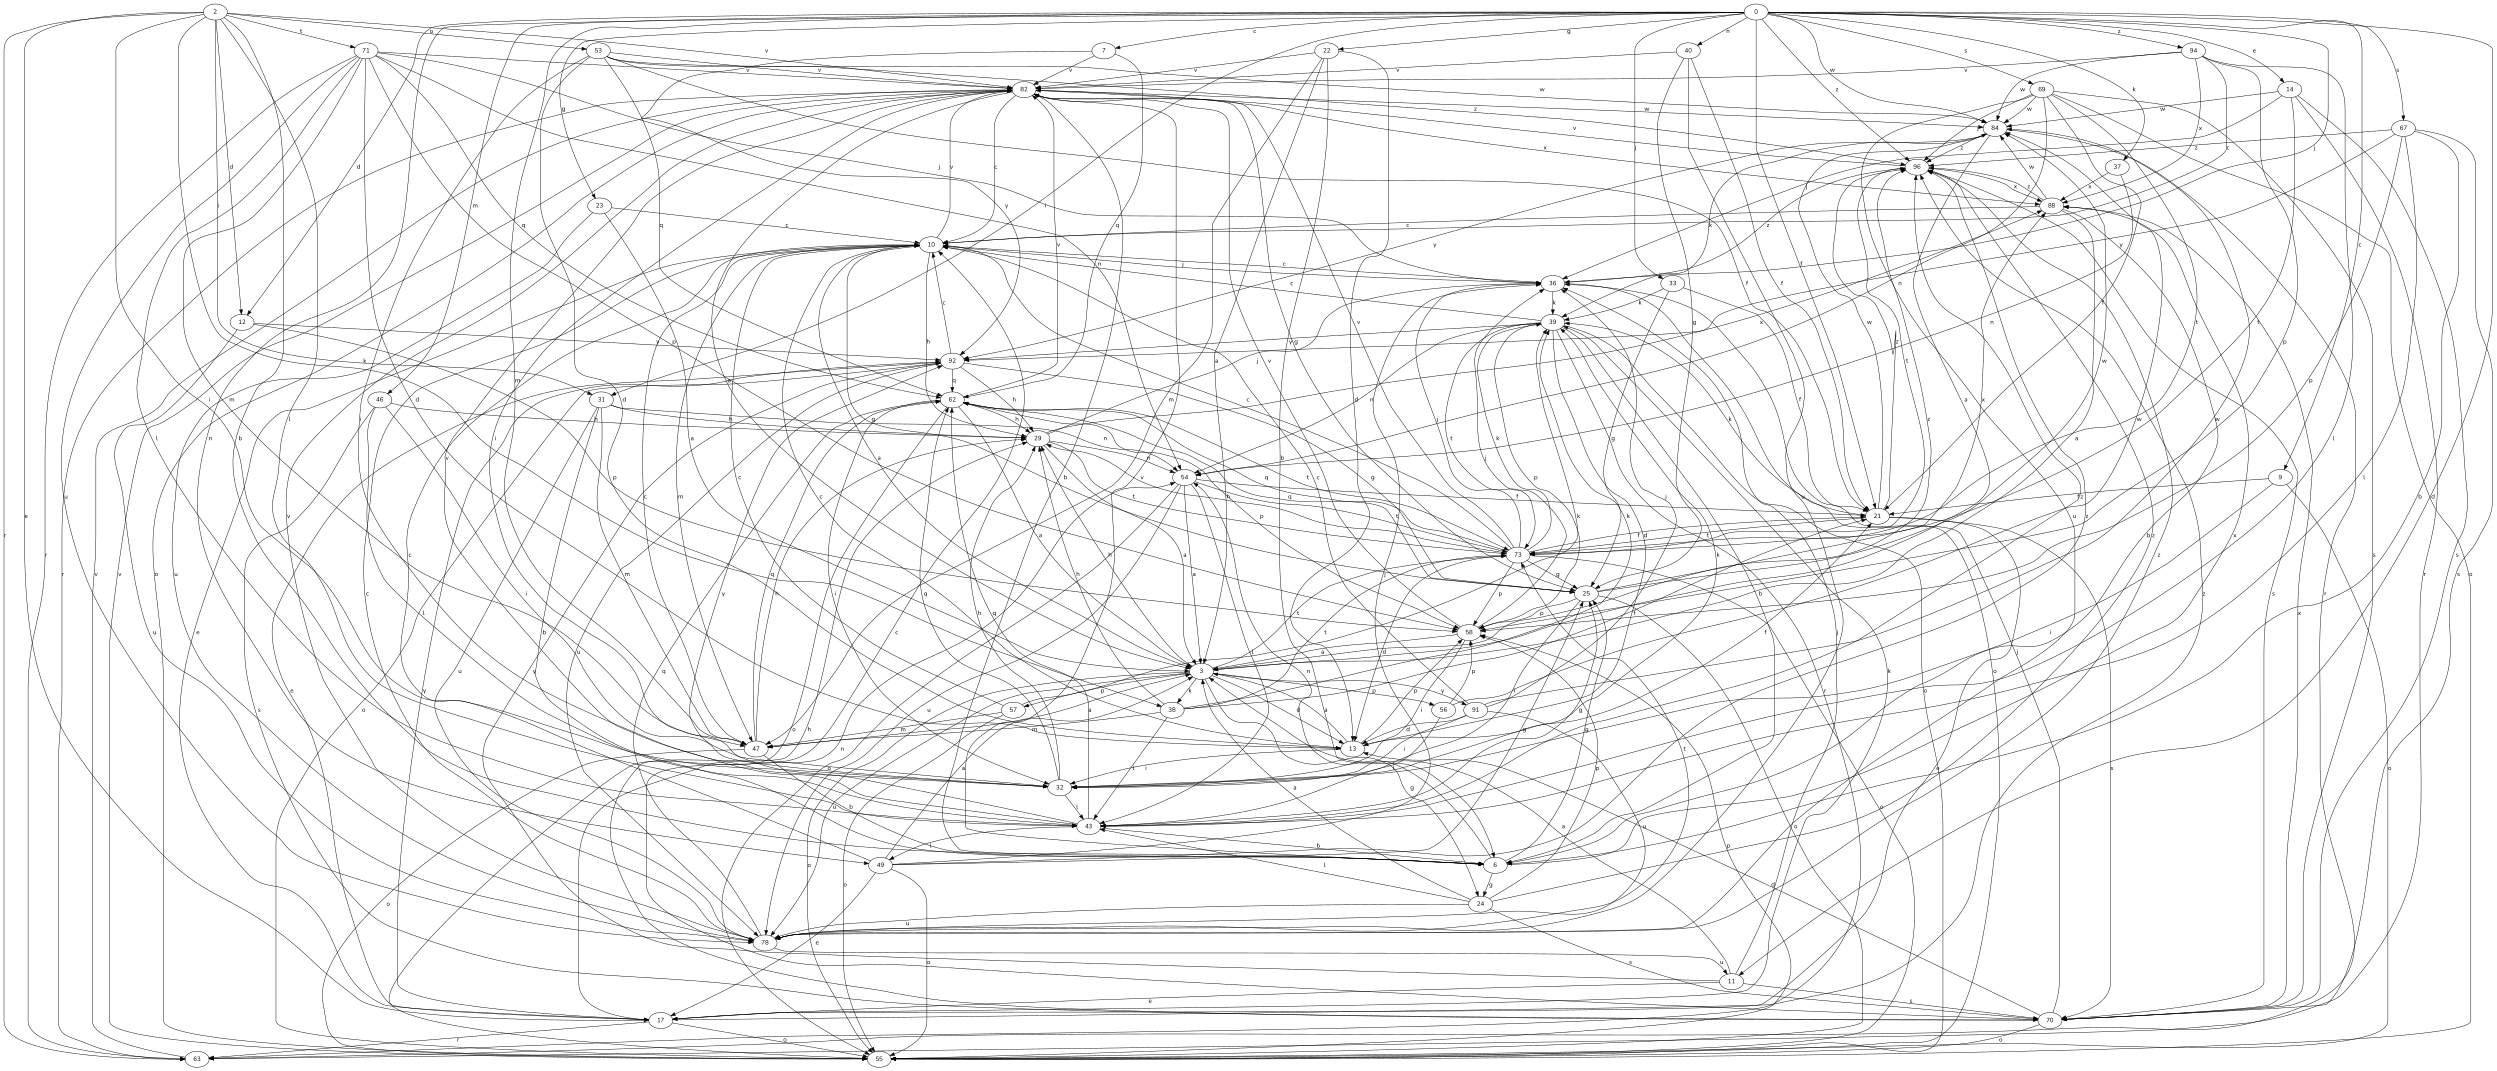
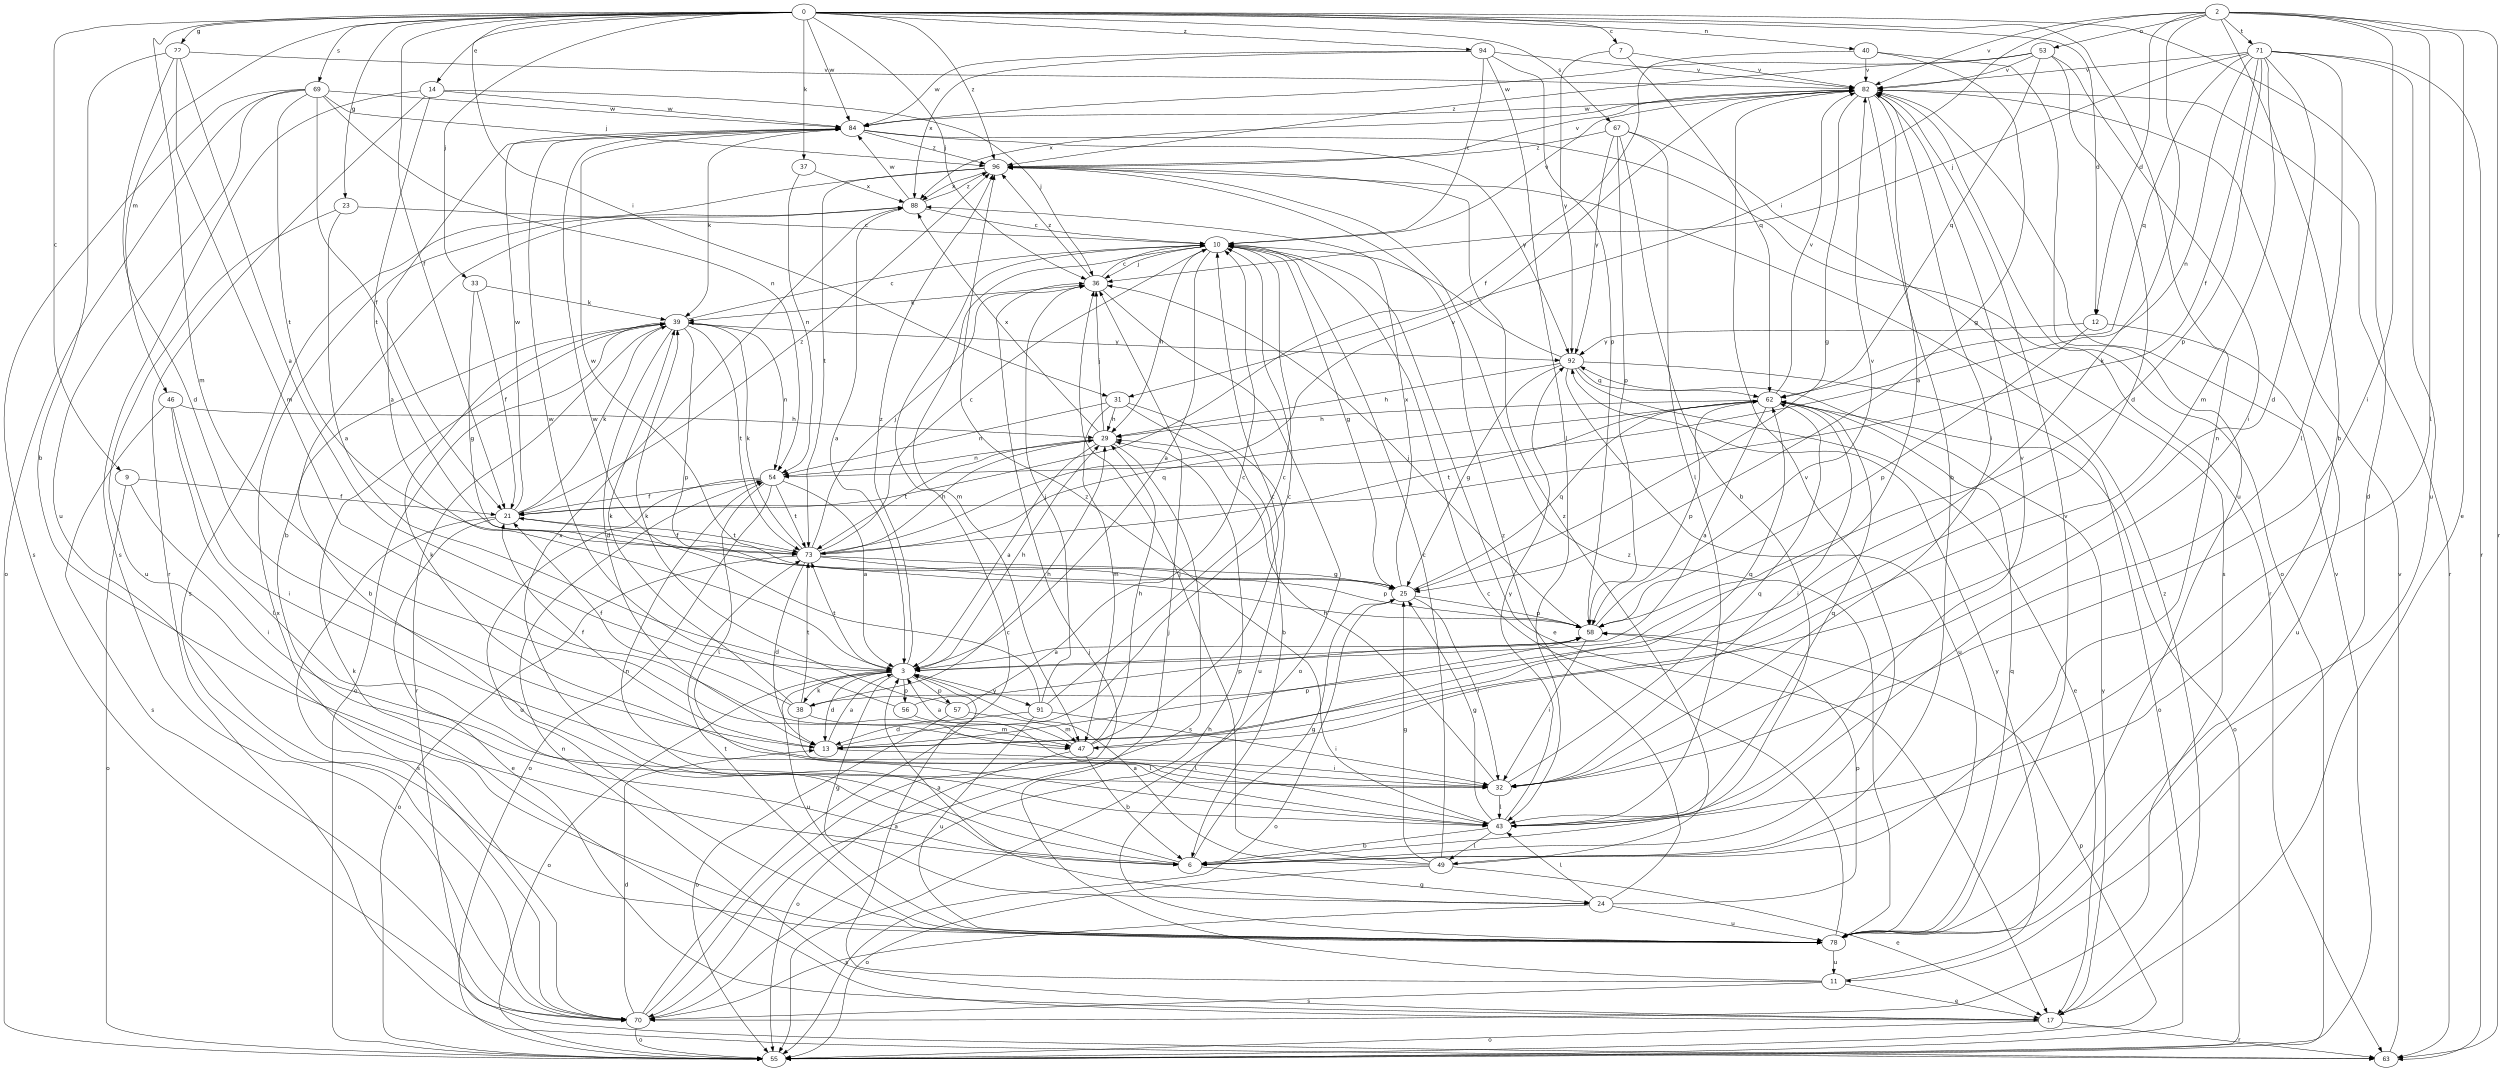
  strict digraph {
    fontname=Nunito
    node [fontname=Nunito]
    edge [fontname=Nunito]
    0
    7
    9
    11
    12
    14
    21
    22
    23
    31
    33
    36
    37
    46
    47
    49
    n17 [label=40]
    67
    69
    84
    94
    96
    82
    62
    92
    32
    55
    17
    3
    70
    78
    58
    n33 [label=63]
    73
    39
    6
    13
    10
    29
    n40 [label=54]
    25
    88
    43
    2
    38
    53
    71
    24
    56
    57
    91
    0 -> 7 [label=c]
    0 -> 9 [label=c]
    0 -> 11 [label=d]
    0 -> 12 [label=d]
    0 -> 14 [label=e]
    0 -> 21 [label=f]
    0 -> 22 [label=g]
    0 -> 23 [label=g]
    0 -> 31 [label=i]
    0 -> 33 [label=j]
    0 -> 36 [label=j]
    0 -> 37 [label=k]
    0 -> 46 [label=m]
    0 -> 47 [label=m]
    0 -> 49 [label=n]
    0 -> n17 [label=n]
    0 -> 67 [label=s]
    0 -> 69 [label=s]
    0 -> 84 [label=w]
    0 -> 94 [label=z]
    0 -> 96 [label=z]
    7 -> 82 [label=v]
    7 -> 62 [label=q]
    7 -> 92 [label=y]
    9 -> 21 [label=f]
    9 -> 32 [label=i]
    9 -> 55 [label=o]
    11 -> 36 [label=j]
    11 -> 92 [label=y]
    11 -> 17 [label=e]
    11 -> 3 [label=a]
    11 -> 70 [label=s]
    12 -> 92 [label=y]
    12 -> 78 [label=u]
    12 -> 58 [label=p]
    14 -> 36 [label=j]
    14 -> 84 [label=w]
    14 -> 70 [label=s]
    14 -> n33 [label=r]
    14 -> 73 [label=t]
    21 -> 84 [label=w]
    21 -> 96 [label=z]
    21 -> 17 [label=e]
    21 -> 70 [label=s]
    21 -> 73 [label=t]
    21 -> 39 [label=k]
    22 -> 47 [label=m]
    22 -> 82 [label=v]
    22 -> 3 [label=a]
    22 -> 6 [label=b]
    22 -> 13 [label=d]
    23 -> 3 [label=a]
    23 -> 78 [label=u]
    23 -> 10 [label=c]
    31 -> 47 [label=m]
    31 -> 78 [label=u]
    31 -> 6 [label=b]
    31 -> 29 [label=h]
    31 -> n40 [label=n]
    33 -> 21 [label=f]
    33 -> 39 [label=k]
    33 -> 25 [label=g]
    36 -> 96 [label=z]
    36 -> 55 [label=o]
    36 -> 39 [label=k]
    36 -> 10 [label=c]
    37 -> n40 [label=n]
    37 -> 88 [label=x]
    46 -> 32 [label=i]
    46 -> 70 [label=s]
    46 -> 29 [label=h]
    46 -> 43 [label=l]
    47 -> 62 [label=q]
    47 -> 55 [label=o]
    47 -> 3 [label=a]
    47 -> 6 [label=b]
    47 -> 10 [label=c]
    47 -> 29 [label=h]
    49 -> 36 [label=j]
    49 -> 96 [label=z]
    49 -> 55 [label=o]
    49 -> 17 [label=e]
    49 -> 3 [label=a]
    49 -> 10 [label=c]
    49 -> 25 [label=g]
    n17 -> 21 [label=f]
    n17 -> 82 [label=v]
    n17 -> 78 [label=u]
    n17 -> 25 [label=g]
    67 -> 96 [label=z]
    67 -> 92 [label=y]
    67 -> 70 [label=s]
    67 -> 58 [label=p]
    67 -> 6 [label=b]
    67 -> 43 [label=l]
    69 -> 21 [label=f]
    69 -> 84 [label=w]
    69 -> 96 [label=j]
    69 -> 55 [label=o]
    69 -> 70 [label=s]
    69 -> 78 [label=u]
    69 -> 73 [label=t]
    69 -> n40 [label=n]
    84 -> 96 [label=z]
    84 -> 92 [label=y]
    84 -> 3 [label=a]
    84 -> n33 [label=r]
    84 -> 39 [label=k]
    94 -> 84 [label=w]
    94 -> 82 [label=v]
    94 -> 58 [label=p]
    94 -> 10 [label=c]
    94 -> 88 [label=x]
    94 -> 43 [label=l]
    96 -> 82 [label=v]
    96 -> 70 [label=s]
    96 -> 73 [label=t]
    96 -> 88 [label=x]
    82 -> 84 [label=w]
    82 -> 32 [label=i]
    82 -> 55 [label=o]
    82 -> 3 [label=a]
    82 -> n33 [label=r]
    82 -> 6 [label=b]
-   82 -> 10 [label=c]
    82 -> 25 [label=g]
    82 -> 88 [label=x]
    62 -> 82 [label=v]
    62 -> 32 [label=i]
    62 -> 55 [label=o]
    62 -> 3 [label=a]
    62 -> 58 [label=p]
    62 -> 73 [label=t]
    62 -> 29 [label=h]
    92 -> 62 [label=q]
    92 -> 55 [label=o]
    92 -> 17 [label=e]
    92 -> 78 [label=u]
    92 -> 10 [label=c]
    92 -> 29 [label=h]
    92 -> 25 [label=g]
    32 -> 62 [label=q]
    32 -> 39 [label=k]
    32 -> 29 [label=h]
    32 -> 43 [label=l]
    55 -> 82 [label=v]
    55 -> 58 [label=p]
    17 -> 96 [label=z]
    17 -> 92 [label=y]
    17 -> 55 [label=o]
    17 -> n33 [label=r]
    17 -> 39 [label=k]
    17 -> n40 [label=n]
    3 -> 96 [label=z]
    3 -> 55 [label=o]
    3 -> 78 [label=u]
    3 -> 73 [label=t]
    3 -> 13 [label=d]
    3 -> 29 [label=h]
    3 -> 38 [label=k]
    3 -> 24 [label=g]
    3 -> 56 [label=p]
    3 -> 57 [label=p]
    3 -> 91 [label=y]
    70 -> 36 [label=j]
    70 -> 55 [label=o]
    70 -> 13 [label=d]
    70 -> 10 [label=c]
    70 -> 29 [label=h]
    70 -> 88 [label=x]
    78 -> 11 [label=u]
    78 -> 96 [label=z]
    78 -> 82 [label=v]
    78 -> 62 [label=q]
    78 -> 73 [label=t]
    78 -> 10 [label=c]
    58 -> 36 [label=j]
    58 -> 82 [label=v]
    58 -> 32 [label=i]
    58 -> 3 [label=a]
    n33 -> 82 [label=v]
    73 -> 21 [label=f]
    73 -> 36 [label=j]
    73 -> 82 [label=v]
    73 -> 62 [label=q]
    73 -> 55 [label=o]
    73 -> 58 [label=p]
    73 -> 39 [label=k]
    73 -> 13 [label=d]
    73 -> 10 [label=c]
    73 -> 29 [label=h]
    73 -> 25 [label=g]
    39 -> 92 [label=y]
    39 -> 55 [label=o]
    39 -> 58 [label=p]
    39 -> n33 [label=r]
    39 -> 73 [label=t]
    39 -> 6 [label=b]
    39 -> 13 [label=d]
    39 -> 10 [label=c]
    39 -> n40 [label=n]
    6 -> 82 [label=v]
    6 -> n40 [label=n]
    6 -> 25 [label=g]
    6 -> 88 [label=x]
    6 -> 24 [label=g]
    13 -> 21 [label=f]
    13 -> 32 [label=i]
    13 -> 3 [label=a]
    13 -> 58 [label=p]
    13 -> 10 [label=c]
    10 -> 36 [label=j]
    10 -> 47 [label=m]
    10 -> 82 [label=v]
    10 -> 17 [label=e]
    10 -> 3 [label=a]
    10 -> 29 [label=h]
    10 -> 25 [label=g]
    29 -> 36 [label=j]
    29 -> 3 [label=a]
+   29 -> 70 [label=s]
    29 -> 73 [label=t]
    29 -> n40 [label=n]
    29 -> 88 [label=x]
    n40 -> 21 [label=f]
    n40 -> 55 [label=o]
    n40 -> 3 [label=a]
    n40 -> 78 [label=u]
    n40 -> 73 [label=t]
    n40 -> 43 [label=l]
    25 -> 84 [label=w]
    25 -> 62 [label=q]
    25 -> 32 [label=i]
    25 -> 55 [label=o]
    25 -> 58 [label=p]
    25 -> 88 [label=x]
    88 -> 84 [label=w]
    88 -> 96 [label=z]
    88 -> 3 [label=a]
    88 -> 6 [label=b]
    88 -> 10 [label=c]
    43 -> 49 [label=l]
    43 -> 96 [label=z]
    43 -> 82 [label=v]
    43 -> 62 [label=q]
    43 -> 92 [label=y]
    43 -> 6 [label=b]
    43 -> 25 [label=g]
    2 -> 12 [label=d]
    2 -> 31 [label=i]
    2 -> 82 [label=v]
    2 -> 32 [label=i]
    2 -> 17 [label=e]
    2 -> n33 [label=r]
    2 -> 6 [label=b]
    2 -> 43 [label=l]
    2 -> 38 [label=k]
    2 -> 53 [label=o]
    2 -> 71 [label=t]
    38 -> 21 [label=f]
    38 -> 47 [label=m]
    38 -> 73 [label=t]
    38 -> 39 [label=k]
    38 -> 29 [label=h]
    38 -> 43 [label=l]
-   53 -> 21 [label=f]
+   71 -> 21 [label=f]
    53 -> 84 [label=w]
    53 -> 96 [label=z]
    53 -> 82 [label=v]
    53 -> 62 [label=q]
    53 -> 32 [label=i]
    53 -> 13 [label=d]
    71 -> 36 [label=j]
    71 -> 47 [label=m]
    71 -> 82 [label=v]
    71 -> 62 [label=q]
    71 -> 78 [label=u]
    71 -> 58 [label=p]
    71 -> n33 [label=r]
    71 -> 13 [label=d]
    71 -> n40 [label=n]
    71 -> 43 [label=l]
    24 -> 96 [label=z]
    24 -> 3 [label=a]
    24 -> 70 [label=s]
    24 -> 78 [label=u]
    24 -> 58 [label=p]
    24 -> 43 [label=l]
    56 -> 84 [label=w]
    56 -> 58 [label=p]
    56 -> 43 [label=l]
    57 -> 47 [label=m]
    57 -> 55 [label=o]
    57 -> 39 [label=k]
    57 -> 10 [label=c]
    91 -> 36 [label=j]
    91 -> 84 [label=w]
    91 -> 32 [label=i]
    91 -> 78 [label=u]
    91 -> 13 [label=d]
    91 -> 10 [label=c]
  }
